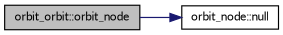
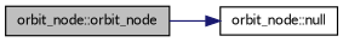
  digraph {
    rankdir=LR
    fontname=Lato
    node [color=black fontname=Lato fontsize=10 shape=record style=filled]
-   n1 [fillcolor=grey75 fontcolor=black height=0.2 label="orbit_orbit::orbit_node" width=0.4]
+   n1 [fillcolor=grey75 fontcolor=black height=0.2 label="orbit_node::orbit_node" width=0.4]
    n2 [fillcolor=white height=0.2 label="orbit_node::null" width=0.4]
    n1 -> n2 [color=midnightblue fontname=Lato fontsize=10 labelfontname=Helvetica labelfontsize=10 style=solid]
  }
